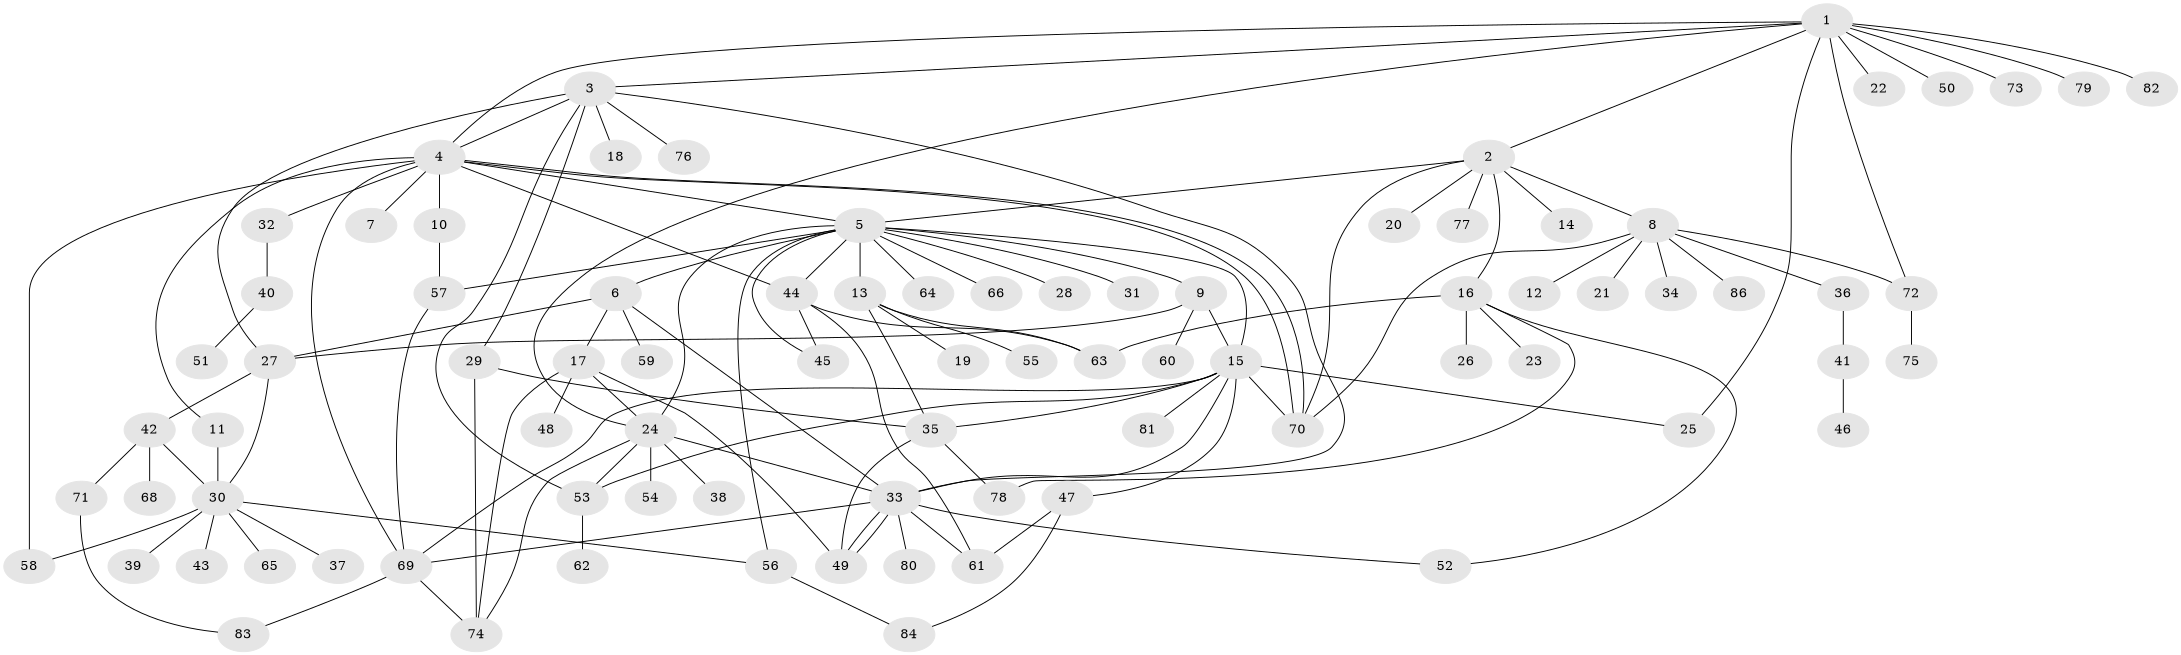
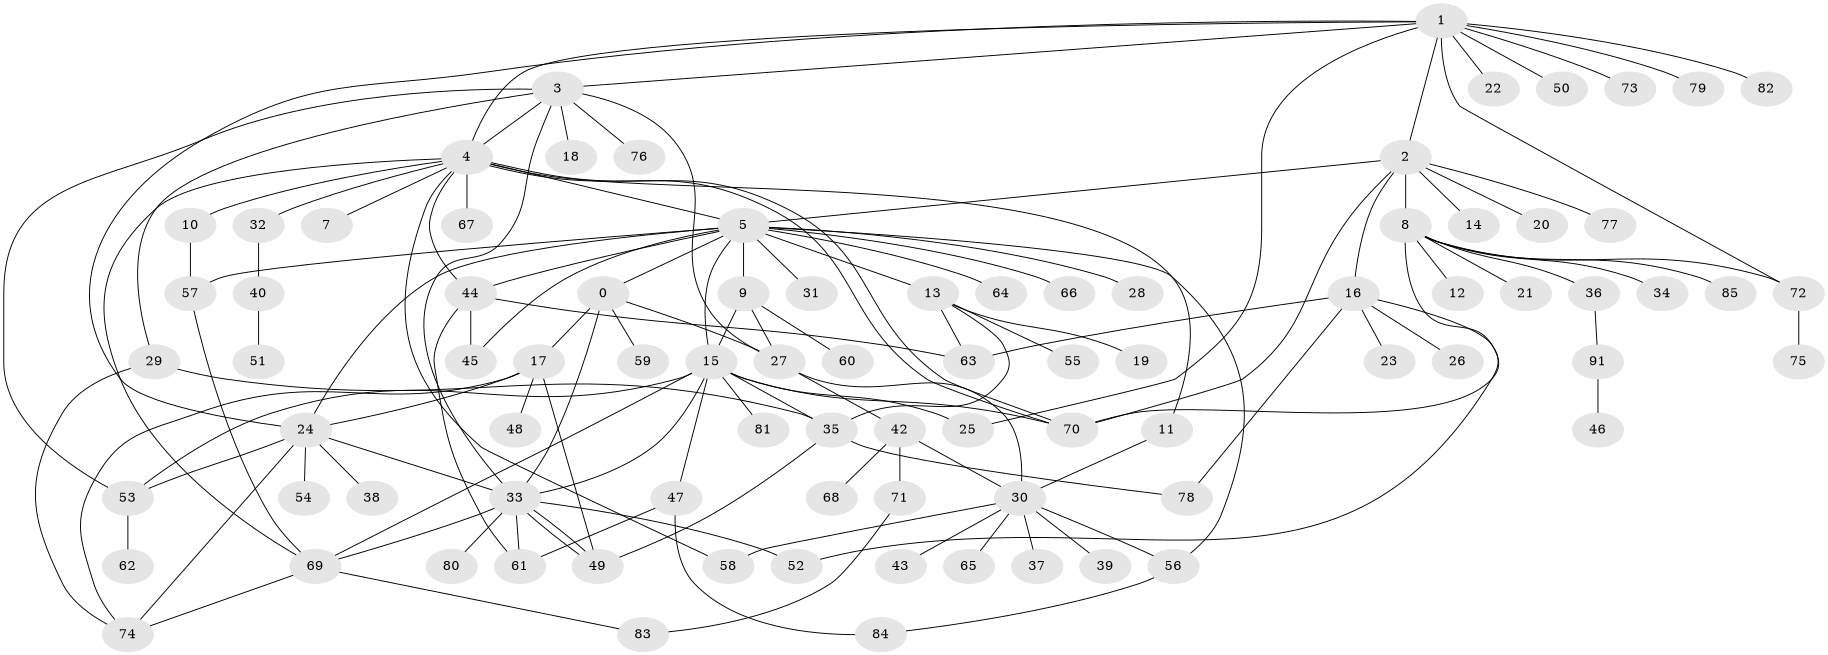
  graph {
    node [color=gray90 style=filled]
    1
    2
    3
    4
    22
    24
    25
    50
    72
    73
    79
    82
    5
    8
    14
    16
    20
    70
    77
    18
    27
    29
    33
    53
    76
    7
    10
    11
    32
    44
    58
+   67
    69
    74
    38
    54
    75
-   6
+   6 [label=0]
    9
    13
    15
    28
    31
    45
    56
    57
    64
    66
    12
    21
    34
    36
-   85 [label=86]
+   85
    63
    23
    26
    52
    78
    30
    42
    35
    49
    61
    80
    62
    40
    83
    17
    59
    60
    19
    55
    47
    81
    84
    48
-   41
+   41 [label=91]
    37
    39
    43
    65
    68
    71
    51
    46
    1 -- 2
    1 -- 3
    1 -- 4
    1 -- 22
    1 -- 24
    1 -- 25
    1 -- 50
    1 -- 72
    1 -- 73
    1 -- 79
    1 -- 82
    2 -- 5
    2 -- 8
    2 -- 14
    2 -- 16
    2 -- 20
    2 -- 70
    2 -- 77
    3 -- 4
    3 -- 18
    3 -- 27
    3 -- 29
    3 -- 33
    3 -- 53
    3 -- 76
    4 -- 5
    4 -- 70
    4 -- 70
    4 -- 7
    4 -- 10
    4 -- 11
    4 -- 32
    4 -- 44
    4 -- 58
+   4 -- 67
    4 -- 69
    24 -- 33
    24 -- 53
    24 -- 74
    24 -- 38
    24 -- 54
    72 -- 75
    5 -- 24
    5 -- 44
    5 -- 6
    5 -- 9
    5 -- 13
    5 -- 15
    5 -- 28
    5 -- 31
    5 -- 45
    5 -- 56
    5 -- 57
    5 -- 64
    5 -- 66
    8 -- 72
    8 -- 70
    8 -- 12
    8 -- 21
    8 -- 34
    8 -- 36
    8 -- 85
    16 -- 63
    16 -- 23
    16 -- 26
    16 -- 52
    16 -- 78
    27 -- 30
    27 -- 42
    29 -- 74
    29 -- 35
    33 -- 69
    33 -- 52
    33 -- 49
    33 -- 49
    33 -- 61
    33 -- 80
    53 -- 62
    10 -- 57
    11 -- 30
    32 -- 40
    44 -- 45
    44 -- 63
    44 -- 61
    69 -- 74
    69 -- 83
    6 -- 27
    6 -- 33
    6 -- 17
    6 -- 59
    9 -- 27
    9 -- 15
    9 -- 60
    13 -- 63
    13 -- 35
    13 -- 19
    13 -- 55
    15 -- 25
    15 -- 70
    15 -- 33
    15 -- 53
    15 -- 69
    15 -- 35
    15 -- 47
    15 -- 81
    56 -- 84
    57 -- 69
    36 -- 41
    30 -- 58
    30 -- 56
    30 -- 37
    30 -- 39
    30 -- 43
    30 -- 65
    42 -- 30
    42 -- 68
    42 -- 71
    35 -- 78
    35 -- 49
    40 -- 51
    17 -- 24
    17 -- 74
    17 -- 49
    17 -- 48
    47 -- 61
    47 -- 84
    41 -- 46
    71 -- 83
  }
